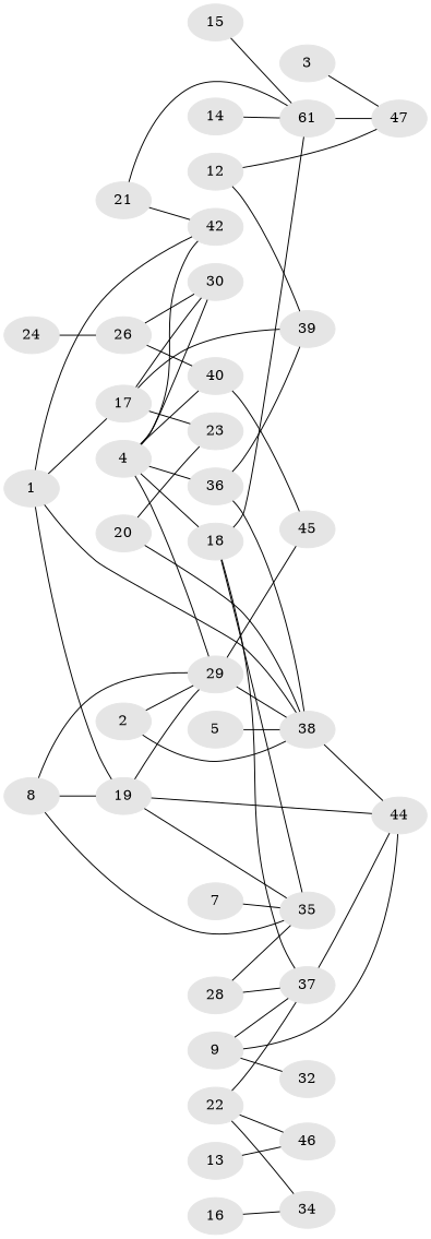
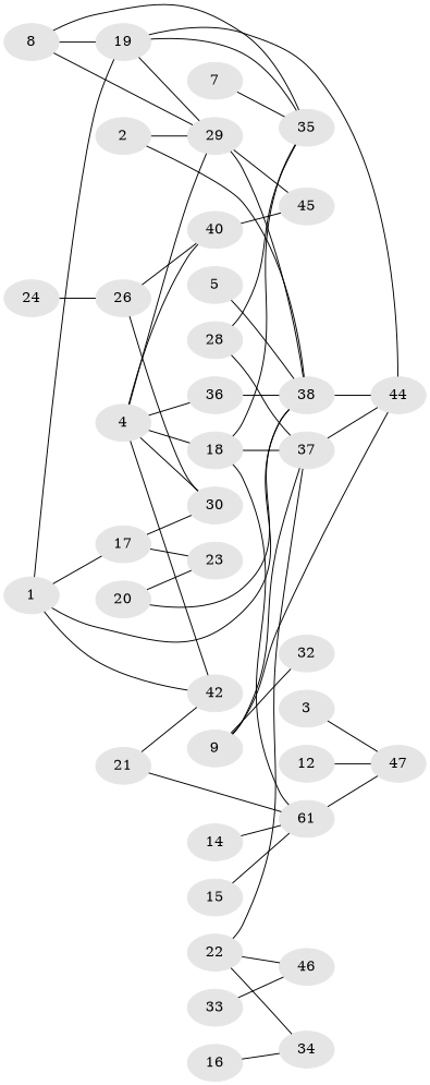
  graph {
    rankdir=LR
    node [color=gray90 style=filled]
    edge [weight=1.0]
    1
    17
    19
    38
    42
    30
-   39
    23
    29
    35
    44
    2
    45
    3
    47
    4
    18
    36
    40
    37
    n21 [label=61]
    5
    7
    8
    9
    32
    12
-   13
+   13 [label=33]
    46
    14
    15
    16
    34
    20
    21
    22
    24
    26
    28
    1 -- 17
    1 -- 19
    1 -- 38
    1 -- 42
    17 -- 30
-   17 -- 39
    17 -- 23
    19 -- 29
    19 -- 35
    19 -- 44
    38 -- 44 [weight=3.0]
    29 -- 38
    29 -- 45
    2 -- 38
    2 -- 29 [weight=2.0]
    3 -- 47
    4 -- 42
    4 -- 30
    4 -- 29
    4 -- 18
    4 -- 36
    4 -- 40
    18 -- 35
    18 -- 37
    18 -- n21 [weight=2.0]
    36 -- 38
-   36 -- 39
    40 -- 45
    37 -- 44
    n21 -- 47
    5 -- 38
    7 -- 35
    8 -- 19
    8 -- 29
    8 -- 35
    9 -- 44 [weight=2.0]
    9 -- 37
    9 -- 32
-   12 -- 39
    12 -- 47
    13 -- 46
    14 -- n21
    15 -- n21
    16 -- 34
    20 -- 38
    20 -- 23
    21 -- 42
    21 -- n21
    22 -- 37
    22 -- 46
    22 -- 34
    24 -- 26
    26 -- 30
    26 -- 40
    28 -- 35 [weight=2.0]
    28 -- 37
  }
